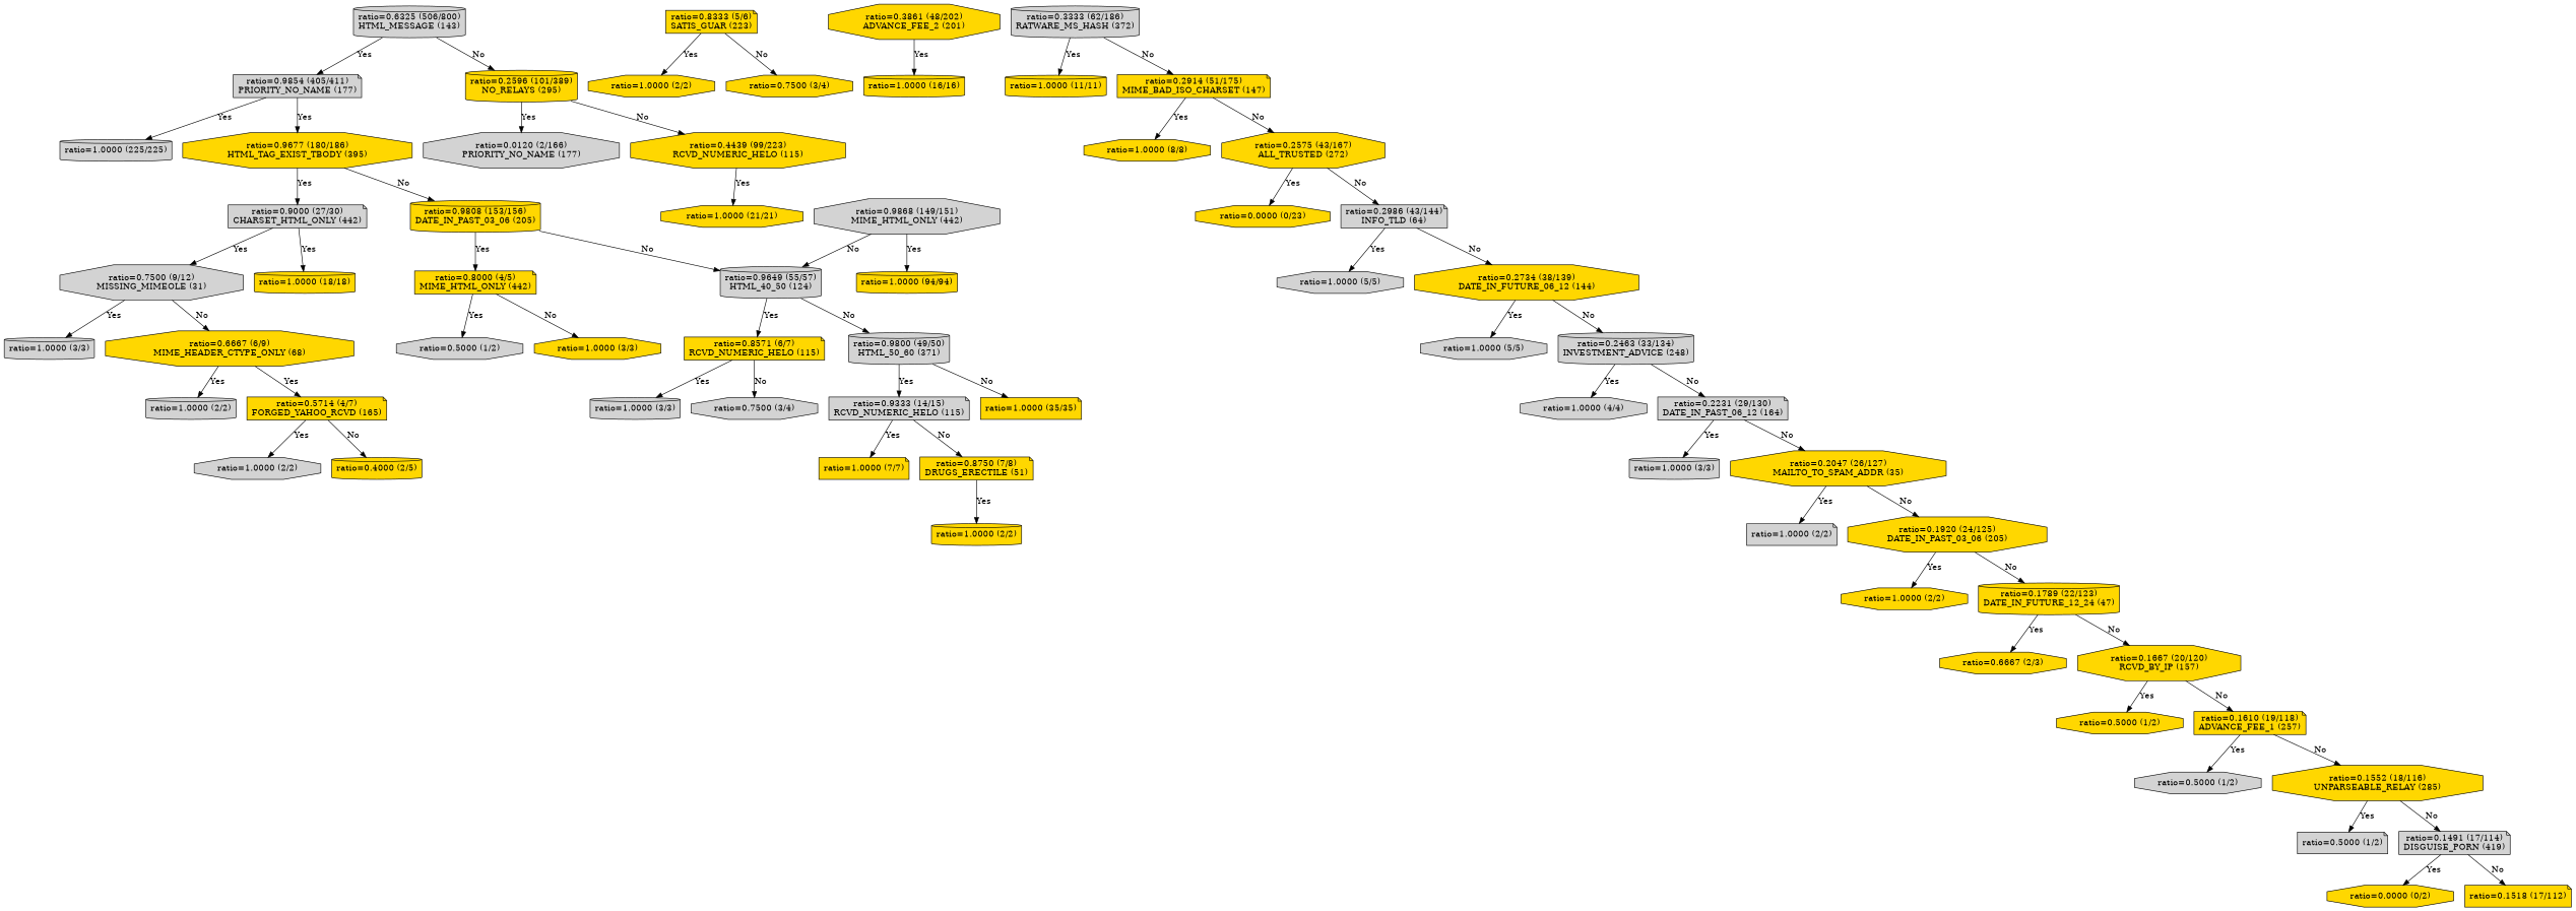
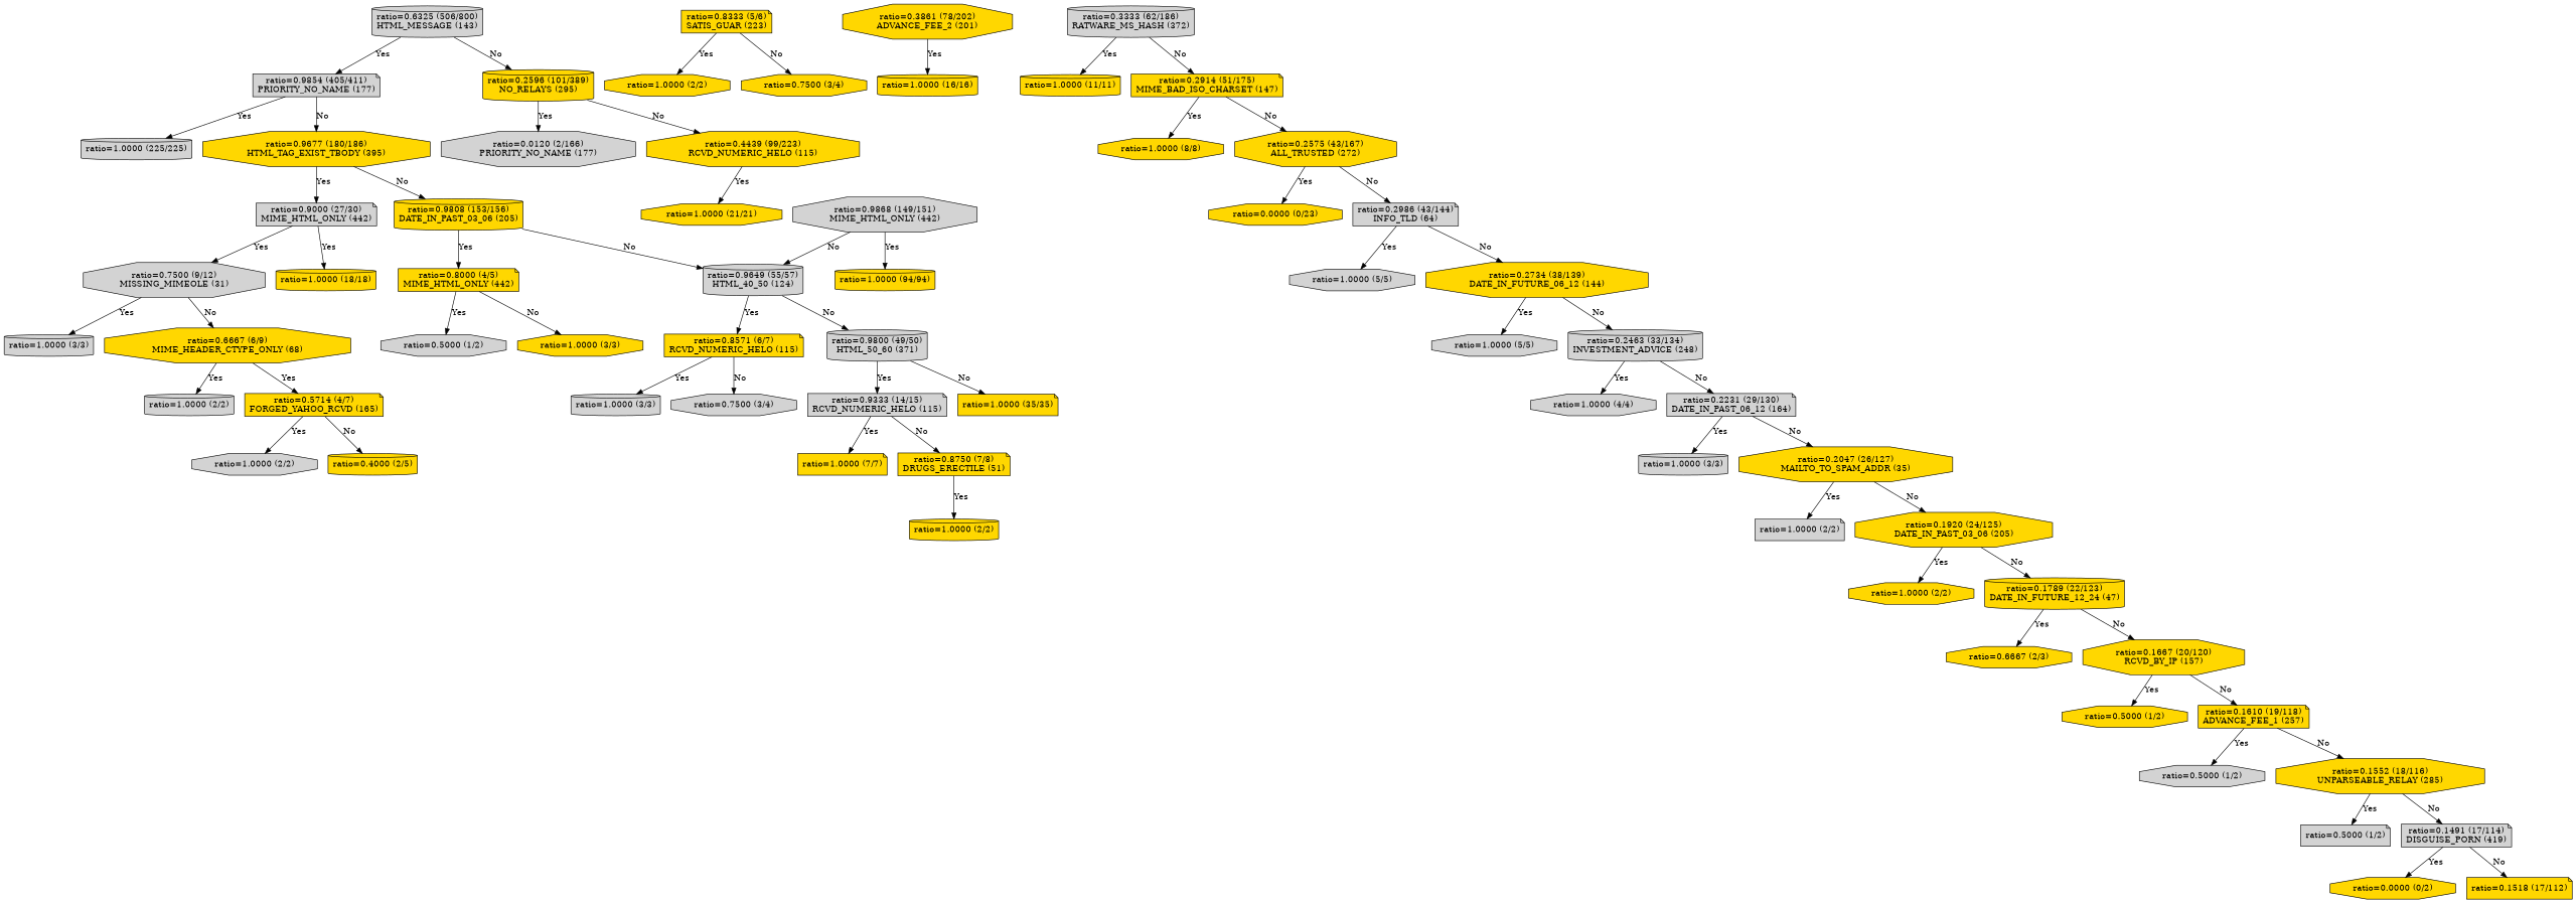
  digraph {
    node [fillcolor=gold shape=octagon style=filled]
    n1 [fillcolor=lightgrey label="ratio=0.6325 (506/800)\nHTML_MESSAGE (143)" shape=cylinder]
    n2 [fillcolor=lightgrey label="ratio=0.9854 (405/411)\nPRIORITY_NO_NAME (177)" shape=note]
    n3 [label="ratio=0.2596 (101/389)\nNO_RELAYS (295)" shape=cylinder]
    n4 [fillcolor=lightgrey label="ratio=1.0000 (225/225)\n" shape=cylinder]
    n5 [label="ratio=0.9677 (180/186)\nHTML_TAG_EXIST_TBODY (395)"]
    n6 [fillcolor=lightgrey label="ratio=0.0120 (2/166)\nPRIORITY_NO_NAME (177)"]
    n7 [label="ratio=0.4439 (99/223)\nRCVD_NUMERIC_HELO (115)"]
-   n8 [fillcolor=lightgrey label="ratio=0.9000 (27/30)\nCHARSET_HTML_ONLY (442)" shape=note]
+   n8 [fillcolor=lightgrey label="ratio=0.9000 (27/30)\nMIME_HTML_ONLY (442)" shape=note]
    n9 [label="ratio=0.9808 (153/156)\nDATE_IN_PAST_03_06 (205)" shape=cylinder]
    n10 [fillcolor=lightgrey label="ratio=0.7500 (9/12)\nMISSING_MIMEOLE (31)"]
    n11 [label="ratio=1.0000 (18/18)\n" shape=cylinder]
    n12 [label="ratio=0.8000 (4/5)\nMIME_HTML_ONLY (442)" shape=note]
    n13 [fillcolor=lightgrey label="ratio=0.9649 (55/57)\nHTML_40_50 (124)" shape=cylinder]
    n14 [fillcolor=lightgrey label="ratio=1.0000 (3/3)\n" shape=cylinder]
    n15 [label="ratio=0.6667 (6/9)\nMIME_HEADER_CTYPE_ONLY (68)"]
    n16 [fillcolor=lightgrey label="ratio=1.0000 (2/2)\n" shape=cylinder]
    n17 [label="ratio=0.5714 (4/7)\nFORGED_YAHOO_RCVD (165)" shape=note]
    n18 [fillcolor=lightgrey label="ratio=1.0000 (2/2)\n"]
    n19 [label="ratio=0.4000 (2/5)\n" shape=cylinder]
    n20 [fillcolor=lightgrey label="ratio=0.5000 (1/2)\n"]
    n21 [label="ratio=1.0000 (3/3)\n"]
    n22 [fillcolor=lightgrey label="ratio=0.9868 (149/151)\nMIME_HTML_ONLY (442)"]
    n23 [label="ratio=1.0000 (94/94)\n" shape=cylinder]
    n24 [label="ratio=0.8571 (6/7)\nRCVD_NUMERIC_HELO (115)" shape=note]
    n25 [fillcolor=lightgrey label="ratio=0.9800 (49/50)\nHTML_50_60 (371)" shape=cylinder]
    n26 [fillcolor=lightgrey label="ratio=1.0000 (3/3)\n" shape=cylinder]
    n27 [fillcolor=lightgrey label="ratio=0.7500 (3/4)\n"]
    n28 [fillcolor=lightgrey label="ratio=0.9333 (14/15)\nRCVD_NUMERIC_HELO (115)" shape=note]
    n29 [label="ratio=1.0000 (35/35)\n" shape=note]
    n30 [label="ratio=1.0000 (7/7)\n" shape=note]
    n31 [label="ratio=0.8750 (7/8)\nDRUGS_ERECTILE (51)" shape=note]
    n32 [label="ratio=1.0000 (2/2)\n" shape=cylinder]
    n33 [label="ratio=0.8333 (5/6)\nSATIS_GUAR (223)" shape=note]
    n34 [label="ratio=1.0000 (2/2)\n"]
    n35 [label="ratio=0.7500 (3/4)\n"]
    n36 [label="ratio=1.0000 (21/21)\n"]
-   n37 [label="ratio=0.3861 (48/202)\nADVANCE_FEE_2 (201)"]
+   n37 [label="ratio=0.3861 (78/202)\nADVANCE_FEE_2 (201)"]
    n38 [label="ratio=1.0000 (16/16)\n" shape=cylinder]
    n39 [fillcolor=lightgrey label="ratio=0.3333 (62/186)\nRATWARE_MS_HASH (372)" shape=cylinder]
    n40 [label="ratio=1.0000 (11/11)\n" shape=cylinder]
    n41 [label="ratio=0.2914 (51/175)\nMIME_BAD_ISO_CHARSET (147)" shape=note]
    n42 [label="ratio=1.0000 (8/8)\n"]
    n43 [label="ratio=0.2575 (43/167)\nALL_TRUSTED (272)"]
    n44 [label="ratio=0.0000 (0/23)\n"]
    n45 [fillcolor=lightgrey label="ratio=0.2986 (43/144)\nINFO_TLD (64)" shape=note]
    n46 [fillcolor=lightgrey label="ratio=1.0000 (5/5)\n"]
    n47 [label="ratio=0.2734 (38/139)\nDATE_IN_FUTURE_06_12 (144)"]
    n48 [fillcolor=lightgrey label="ratio=1.0000 (5/5)\n"]
    n49 [fillcolor=lightgrey label="ratio=0.2463 (33/134)\nINVESTMENT_ADVICE (248)" shape=cylinder]
    n50 [fillcolor=lightgrey label="ratio=1.0000 (4/4)\n"]
    n51 [fillcolor=lightgrey label="ratio=0.2231 (29/130)\nDATE_IN_PAST_06_12 (164)" shape=note]
    n52 [fillcolor=lightgrey label="ratio=1.0000 (3/3)\n" shape=cylinder]
    n53 [label="ratio=0.2047 (26/127)\nMAILTO_TO_SPAM_ADDR (35)"]
    n54 [fillcolor=lightgrey label="ratio=1.0000 (2/2)\n" shape=note]
    n55 [label="ratio=0.1920 (24/125)\nDATE_IN_PAST_03_06 (205)"]
    n56 [label="ratio=1.0000 (2/2)\n"]
    n57 [label="ratio=0.1789 (22/123)\nDATE_IN_FUTURE_12_24 (47)" shape=cylinder]
    n58 [label="ratio=0.6667 (2/3)\n"]
    n59 [label="ratio=0.1667 (20/120)\nRCVD_BY_IP (157)"]
    n60 [label="ratio=0.5000 (1/2)\n"]
    n61 [label="ratio=0.1610 (19/118)\nADVANCE_FEE_1 (257)" shape=note]
    n62 [fillcolor=lightgrey label="ratio=0.5000 (1/2)\n"]
    n63 [label="ratio=0.1552 (18/116)\nUNPARSEABLE_RELAY (285)"]
    n64 [fillcolor=lightgrey label="ratio=0.5000 (1/2)\n" shape=note]
    n65 [fillcolor=lightgrey label="ratio=0.1491 (17/114)\nDISGUISE_PORN (419)" shape=note]
    n66 [label="ratio=0.0000 (0/2)\n"]
    n67 [label="ratio=0.1518 (17/112)\n" shape=note]
    n1 -> n2 [label=Yes]
    n1 -> n3 [label=No]
    n2 -> n4 [label=Yes]
-   n2 -> n5 [label=Yes]
+   n2 -> n5 [label=No]
    n3 -> n6 [label=Yes]
    n3 -> n7 [label=No]
    n5 -> n8 [label=Yes]
    n5 -> n9 [label=No]
    n7 -> n36 [label=Yes]
    n8 -> n10 [label=Yes]
    n8 -> n11 [label=Yes]
    n9 -> n12 [label=Yes]
    n9 -> n13 [label=No]
    n10 -> n14 [label=Yes]
    n10 -> n15 [label=No]
    n12 -> n20 [label=Yes]
    n12 -> n21 [label=No]
    n13 -> n24 [label=Yes]
    n13 -> n25 [label=No]
    n15 -> n16 [label=Yes]
    n15 -> n17 [label=Yes]
    n17 -> n18 [label=Yes]
    n17 -> n19 [label=No]
    n22 -> n13 [label=No]
    n22 -> n23 [label=Yes]
    n24 -> n26 [label=Yes]
    n24 -> n27 [label=No]
    n25 -> n28 [label=Yes]
    n25 -> n29 [label=No]
    n28 -> n30 [label=Yes]
    n28 -> n31 [label=No]
    n31 -> n32 [label=Yes]
    n33 -> n34 [label=Yes]
    n33 -> n35 [label=No]
    n37 -> n38 [label=Yes]
    n39 -> n40 [label=Yes]
    n39 -> n41 [label=No]
    n41 -> n42 [label=Yes]
    n41 -> n43 [label=No]
    n43 -> n44 [label=Yes]
    n43 -> n45 [label=No]
    n45 -> n46 [label=Yes]
    n45 -> n47 [label=No]
    n47 -> n48 [label=Yes]
    n47 -> n49 [label=No]
    n49 -> n50 [label=Yes]
    n49 -> n51 [label=No]
    n51 -> n52 [label=Yes]
    n51 -> n53 [label=No]
    n53 -> n54 [label=Yes]
    n53 -> n55 [label=No]
    n55 -> n56 [label=Yes]
    n55 -> n57 [label=No]
    n57 -> n58 [label=Yes]
    n57 -> n59 [label=No]
    n59 -> n60 [label=Yes]
    n59 -> n61 [label=No]
    n61 -> n62 [label=Yes]
    n61 -> n63 [label=No]
    n63 -> n64 [label=Yes]
    n63 -> n65 [label=No]
    n65 -> n66 [label=Yes]
    n65 -> n67 [label=No]
  }
